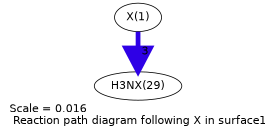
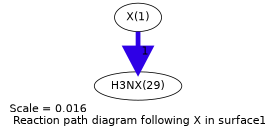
  digraph {
    fontname=Helvetica
    label="Scale = 0.016\l Reaction path diagram following X in surface1"
    node [fontname=Helvetica]
    n1 [label="X(1)"]
    n2 [label="H3NX(29)"]
-   n1 -> n2 [arrowsize=3 color="0.7, 1.5, 0.9" fontname=Helvetica label=" 3" penwidth=6]
+   n1 -> n2 [arrowsize=3 color="0.7, 1.5, 0.9" fontname=Helvetica label=" 1" penwidth=6]
  }
